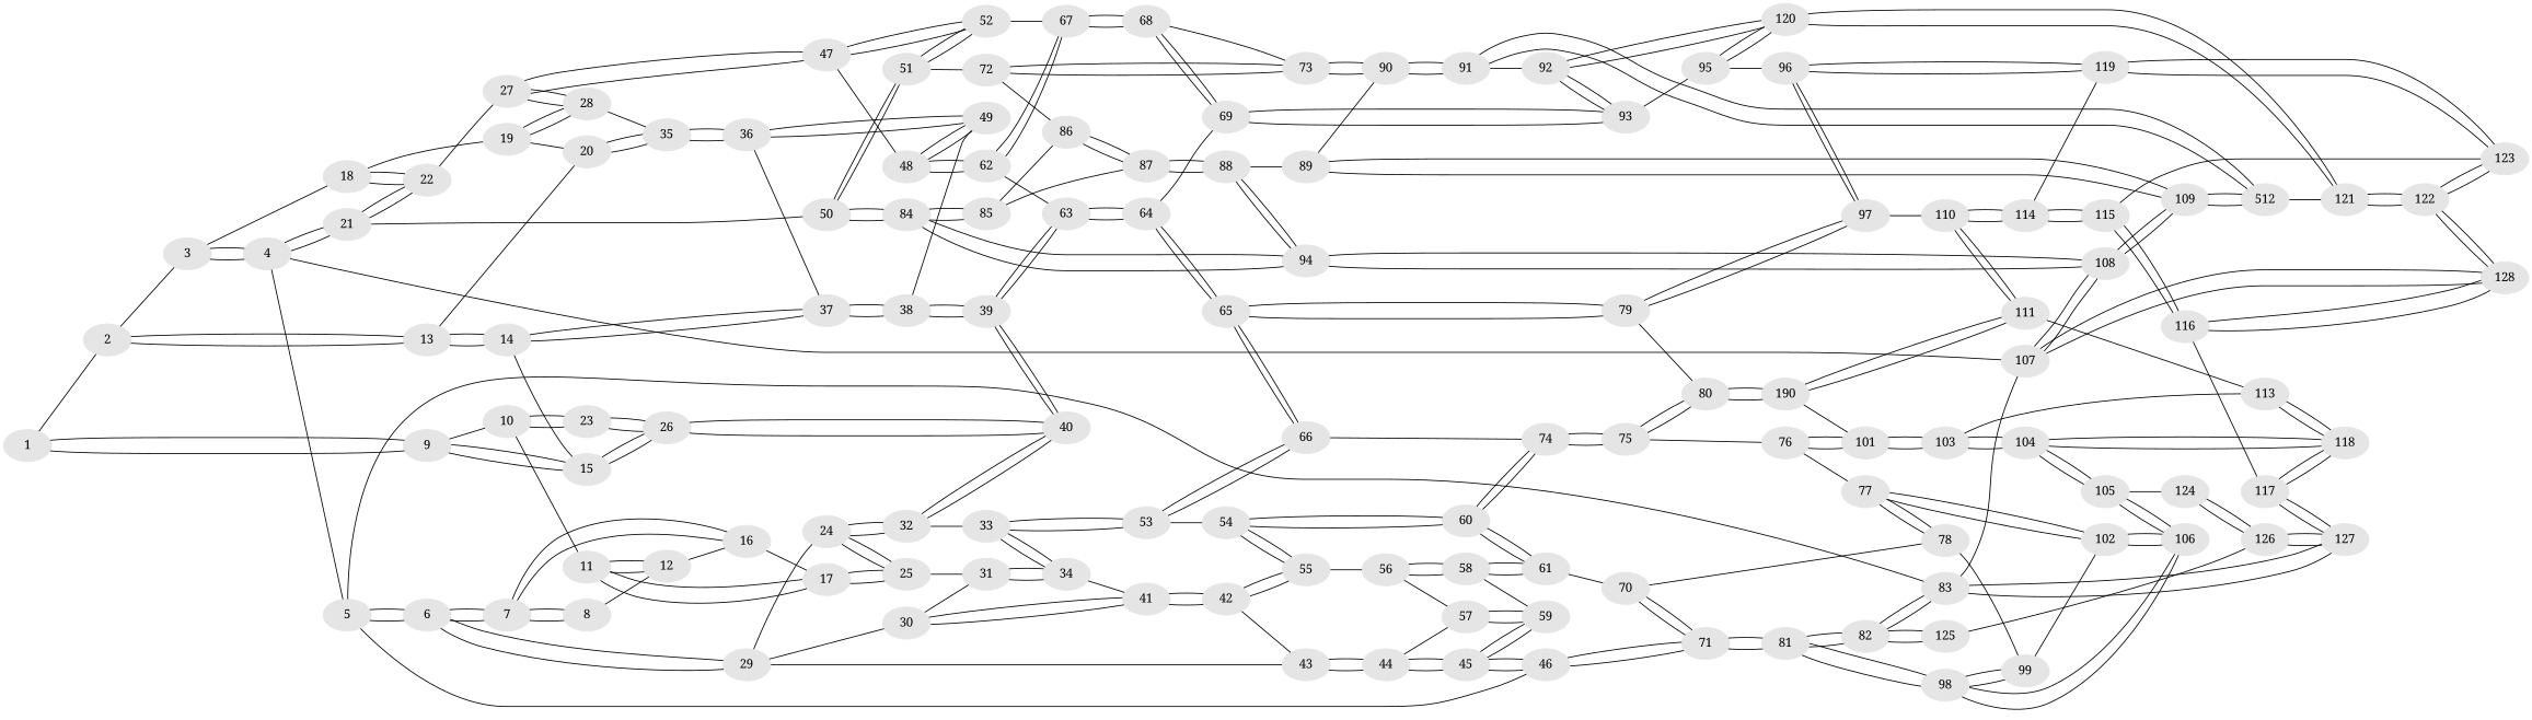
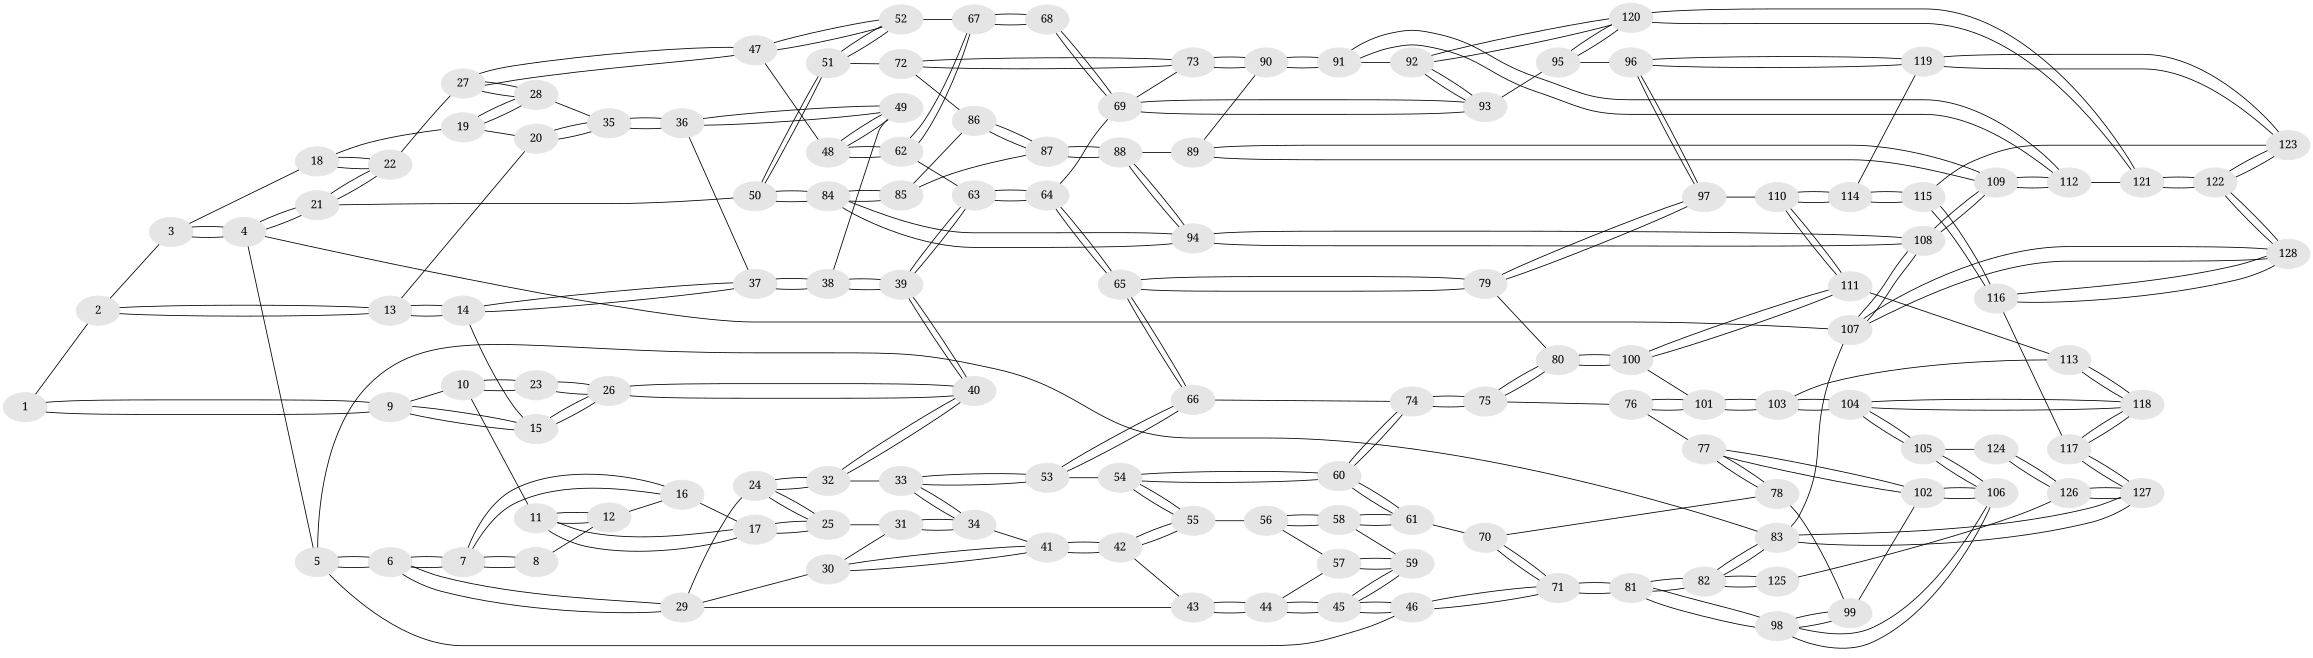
  graph {
    fontname="Noto Serif"
    rankdir=LR
    node [color=gray90 fontname="Noto Serif" style=filled]
    edge [fontname="Noto Serif"]
    1
    2
    9
    3
    13
    10
    15
    4
    18
    14
    20
    5
    21
    107
    19
    22
    6
    46
    83
    50
    108
    128
    7
    29
    71
    127
    8
    16
    24
    30
    43
    12
    17
    11
    23
    26
    25
    37
    35
    38
    40
    31
    28
    27
    36
    51
    84
    47
    32
    33
    34
    48
    52
    41
    44
    42
    53
    54
    66
    49
    39
    63
    64
    55
    56
    45
    57
    59
    81
    62
    67
    72
    85
    94
    73
    86
    68
    60
    74
    61
    58
    70
    75
    78
    65
    69
    79
    93
    80
    97
    90
    95
    99
    82
    98
    87
    91
    76
    77
    101
-   100 [label=190]
+   100
    102
    103
    106
    110
    111
    125
    126
    88
    89
    109
-   112 [label=512]
+   112
    92
    120
    121
    96
    119
    123
    114
    113
    104
    105
    118
    124
    115
    122
    116
    117
    1 -- 2
    1 -- 9
    1 -- 9
    2 -- 3
    2 -- 13
    2 -- 13
    9 -- 10
    9 -- 15
    9 -- 15
    3 -- 4
    3 -- 4
    3 -- 18
    13 -- 14
    13 -- 14
    13 -- 20
    10 -- 11
    10 -- 23
    10 -- 23
    15 -- 26
    15 -- 26
    4 -- 5
    4 -- 21
    4 -- 21
    4 -- 107
    18 -- 19
    18 -- 22
    18 -- 22
    14 -- 15
    14 -- 37
    14 -- 37
    20 -- 35
    20 -- 35
    5 -- 6
    5 -- 6
    5 -- 46
    5 -- 83
    21 -- 22
    21 -- 22
    21 -- 50
    107 -- 108
    107 -- 108
    107 -- 128
    107 -- 128
    19 -- 20
    19 -- 28
    19 -- 28
    22 -- 27
    6 -- 7
    6 -- 7
    6 -- 29
    6 -- 29
    46 -- 71
    46 -- 71
    83 -- 107
    83 -- 127
    83 -- 127
    50 -- 51
    50 -- 51
    50 -- 84
    50 -- 84
    108 -- 109
    108 -- 109
    7 -- 8
    7 -- 8
    7 -- 16
    7 -- 16
    29 -- 24
    29 -- 30
    29 -- 43
    71 -- 81
    71 -- 81
    8 -- 12
    16 -- 17
    24 -- 25
    24 -- 25
    24 -- 32
    24 -- 32
    30 -- 31
    30 -- 41
    30 -- 41
    43 -- 44
    43 -- 44
    12 -- 16
    17 -- 25
    17 -- 25
    11 -- 12
    11 -- 12
    11 -- 17
    11 -- 17
    23 -- 26
    23 -- 26
    26 -- 40
    26 -- 40
    25 -- 31
    37 -- 38
    37 -- 38
    35 -- 36
    35 -- 36
    38 -- 49
    38 -- 39
    38 -- 39
    31 -- 34
    31 -- 34
    28 -- 35
    27 -- 28
    27 -- 28
    27 -- 47
    27 -- 47
    36 -- 37
    36 -- 49
    36 -- 49
    51 -- 52
    51 -- 52
    51 -- 72
    84 -- 85
    84 -- 85
    84 -- 94
    84 -- 94
    47 -- 48
    47 -- 52
    47 -- 52
    32 -- 40
    32 -- 40
    32 -- 33
    33 -- 34
    33 -- 34
    33 -- 53
    33 -- 53
    34 -- 41
    48 -- 49
    48 -- 49
    48 -- 62
    48 -- 62
    52 -- 67
    41 -- 42
    41 -- 42
    44 -- 45
    44 -- 45
    44 -- 57
    42 -- 43
    42 -- 55
    42 -- 55
    53 -- 54
    53 -- 66
    53 -- 66
    54 -- 55
    54 -- 55
    54 -- 60
    54 -- 60
    66 -- 74
    39 -- 40
    39 -- 40
    39 -- 63
    39 -- 63
    63 -- 64
    63 -- 64
    64 -- 65
    64 -- 65
    64 -- 69
    55 -- 56
    56 -- 57
    56 -- 58
    56 -- 58
    45 -- 46
    45 -- 46
    45 -- 59
    45 -- 59
    57 -- 59
    57 -- 59
    81 -- 82
    81 -- 82
    81 -- 98
    81 -- 98
    62 -- 63
    62 -- 67
    62 -- 67
    67 -- 68
    67 -- 68
    72 -- 73
    72 -- 73
    72 -- 86
    85 -- 86
    85 -- 87
    94 -- 108
    94 -- 108
    73 -- 90
    73 -- 90
    86 -- 87
    86 -- 87
-   68 -- 73
+   69 -- 73
    68 -- 69
    68 -- 69
    60 -- 74
    60 -- 74
    60 -- 61
    60 -- 61
    74 -- 75
    74 -- 75
    61 -- 70
    58 -- 59
    58 -- 61
    58 -- 61
    70 -- 71
    70 -- 71
    70 -- 78
    75 -- 80
    75 -- 80
    75 -- 76
    78 -- 99
    65 -- 66
    65 -- 66
    65 -- 79
    65 -- 79
    69 -- 93
    69 -- 93
    79 -- 80
    79 -- 97
    79 -- 97
    93 -- 95
    80 -- 100
    80 -- 100
    97 -- 110
    90 -- 91
    90 -- 91
    95 -- 120
    95 -- 120
    95 -- 96
    99 -- 102
    82 -- 83
    82 -- 83
    82 -- 125
    82 -- 125
    98 -- 99
    98 -- 99
    98 -- 106
    98 -- 106
    87 -- 88
    87 -- 88
    91 -- 112
    91 -- 112
    91 -- 92
    76 -- 77
    76 -- 101
    76 -- 101
    77 -- 78
    77 -- 78
    77 -- 102
    77 -- 102
    101 -- 103
    101 -- 103
    100 -- 101
    100 -- 111
    100 -- 111
    102 -- 106
    102 -- 106
    103 -- 113
    103 -- 104
    103 -- 104
    110 -- 111
    110 -- 111
    110 -- 114
    110 -- 114
    111 -- 113
    125 -- 126
    126 -- 127
    126 -- 127
    88 -- 94
    88 -- 94
    88 -- 89
    89 -- 90
    89 -- 109
    89 -- 109
    109 -- 112
    109 -- 112
    112 -- 121
    92 -- 93
    92 -- 93
    92 -- 120
    92 -- 120
    120 -- 121
    120 -- 121
    121 -- 122
    121 -- 122
    96 -- 97
    96 -- 97
    96 -- 119
    96 -- 119
    119 -- 123
    119 -- 123
    114 -- 119
    114 -- 115
    114 -- 115
    113 -- 118
    113 -- 118
    104 -- 105
    104 -- 105
    104 -- 118
    104 -- 118
    105 -- 106
    105 -- 106
    105 -- 124
    124 -- 126
    124 -- 126
    115 -- 123
    115 -- 116
    115 -- 116
    122 -- 128
    122 -- 128
    122 -- 123
    122 -- 123
    116 -- 128
    116 -- 128
    116 -- 117
    117 -- 127
    117 -- 127
    117 -- 118
    117 -- 118
  }
